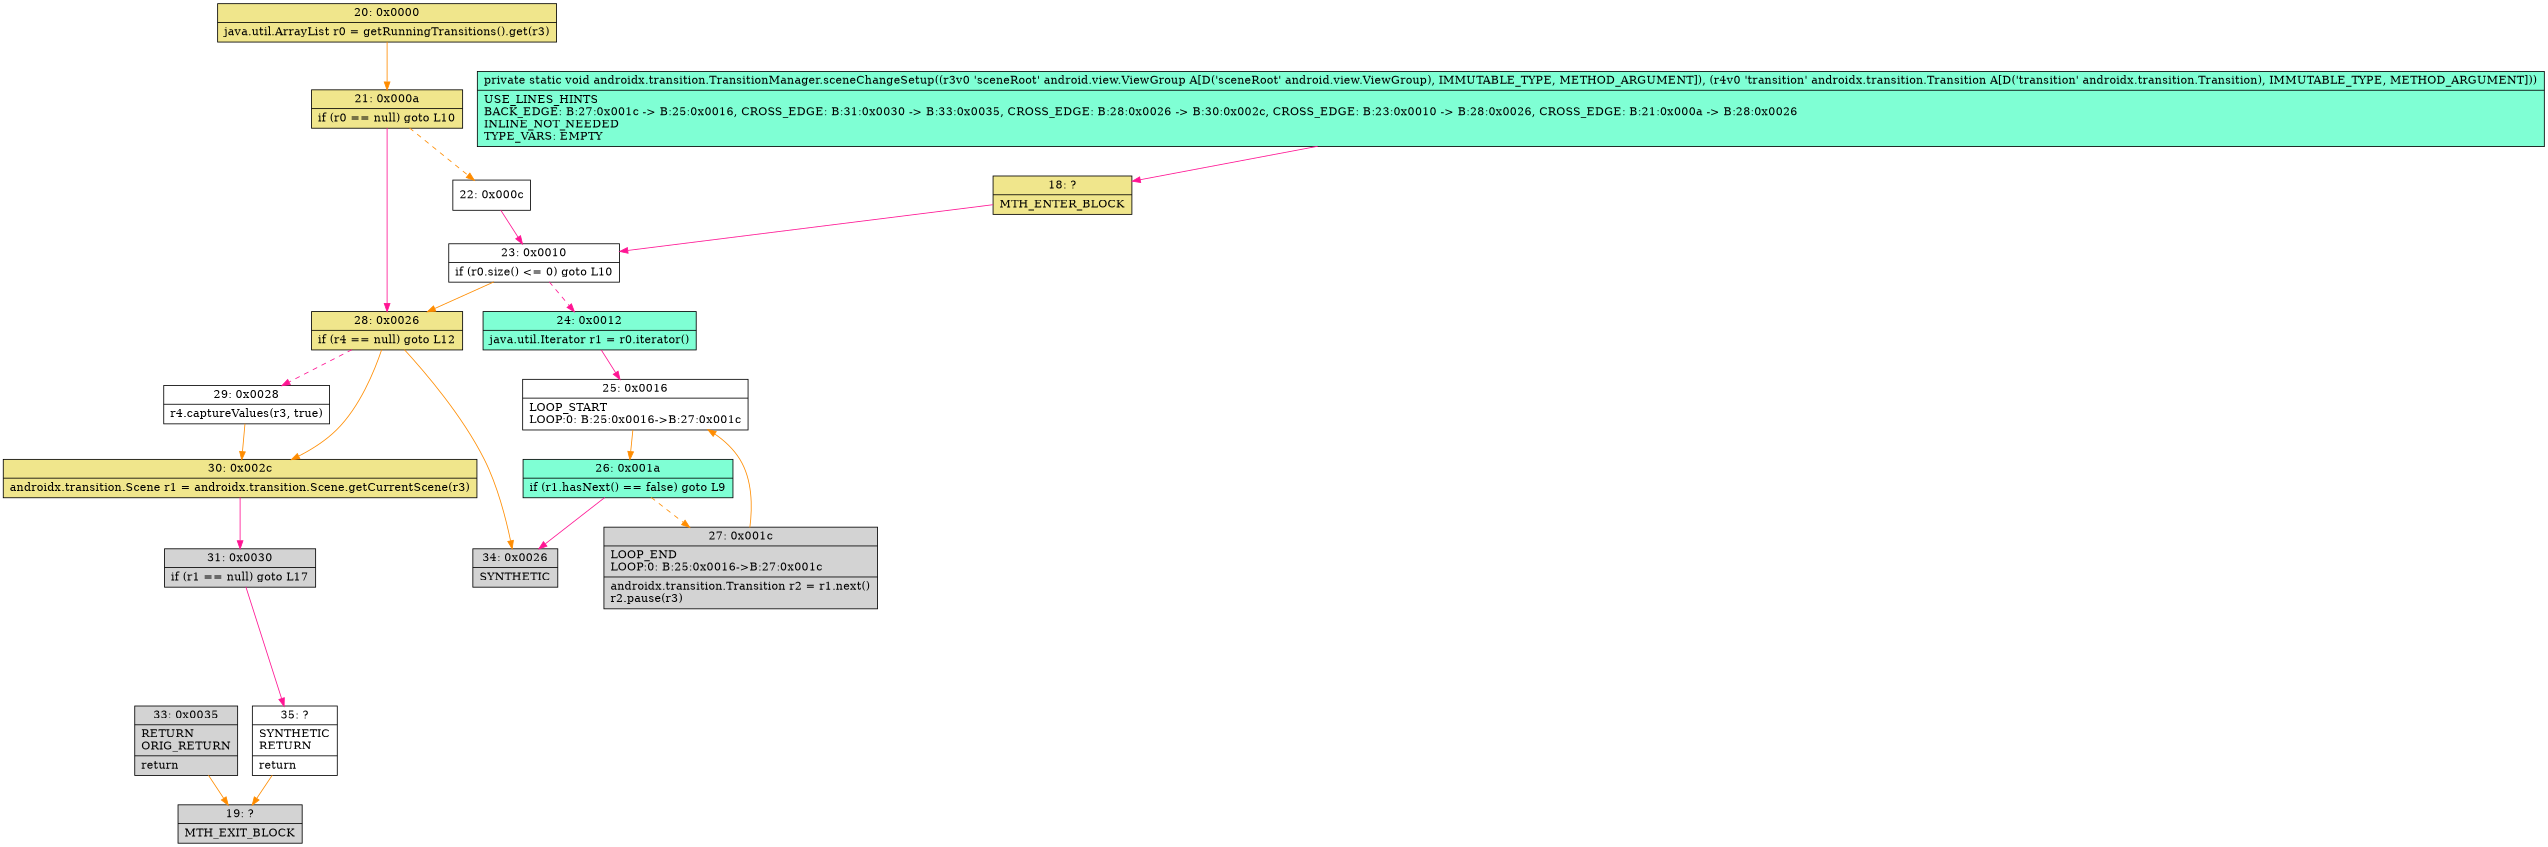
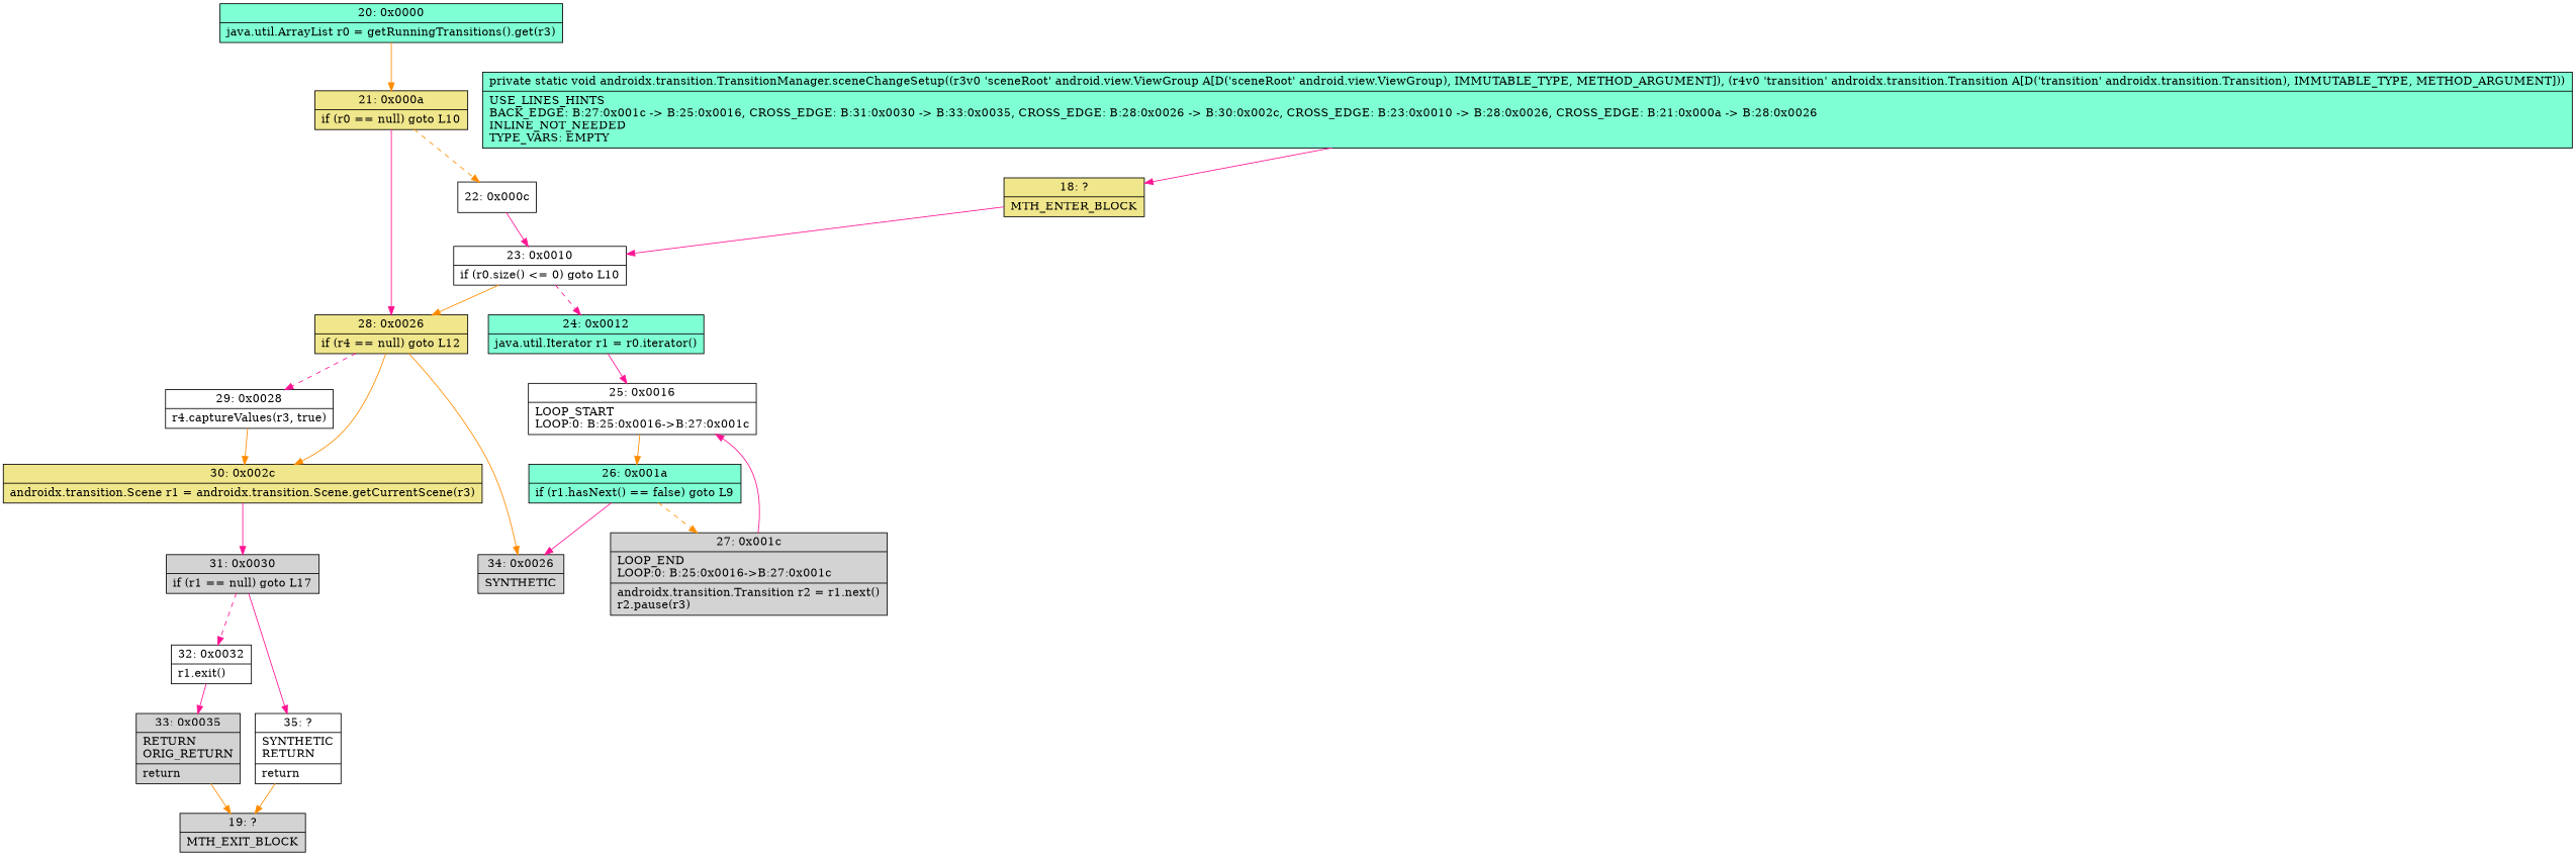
  digraph {
    node [fillcolor=white shape=record style=filled]
    edge [color=deeppink]
    n1 [fillcolor=khaki label="{18\:\ ?|MTH_ENTER_BLOCK\l}"]
    n2 [label="{23\:\ 0x0010|if (r0.size() \<= 0) goto L10\l}"]
-   n3 [fillcolor=khaki label="{20\:\ 0x0000|java.util.ArrayList r0 = getRunningTransitions().get(r3)\l}"]
+   n3 [fillcolor=aquamarine label="{20\:\ 0x0000|java.util.ArrayList r0 = getRunningTransitions().get(r3)\l}"]
    n4 [fillcolor=khaki label="{21\:\ 0x000a|if (r0 == null) goto L10\l}"]
    n5 [label="{22\:\ 0x000c}"]
    n6 [fillcolor=khaki label="{28\:\ 0x0026|if (r4 == null) goto L12\l}"]
    n7 [fillcolor=lightgrey label="{34\:\ 0x0026|SYNTHETIC\l}"]
    n8 [label="{29\:\ 0x0028|r4.captureValues(r3, true)\l}"]
    n9 [fillcolor=khaki label="{30\:\ 0x002c|androidx.transition.Scene r1 = androidx.transition.Scene.getCurrentScene(r3)\l}"]
    n10 [fillcolor=aquamarine label="{24\:\ 0x0012|java.util.Iterator r1 = r0.iterator()\l}"]
    n11 [label="{25\:\ 0x0016|LOOP_START\lLOOP:0: B:25:0x0016\-\>B:27:0x001c\l}"]
    n12 [fillcolor=aquamarine label="{26\:\ 0x001a|if (r1.hasNext() == false) goto L9\l}"]
    n13 [fillcolor=lightgrey label="{27\:\ 0x001c|LOOP_END\lLOOP:0: B:25:0x0016\-\>B:27:0x001c\l|androidx.transition.Transition r2 = r1.next()\lr2.pause(r3)\l}"]
    n14 [fillcolor=lightgrey label="{31\:\ 0x0030|if (r1 == null) goto L17\l}"]
+   n15 [label="{32\:\ 0x0032|r1.exit()\l}"]
    n16 [label="{35\:\ ?|SYNTHETIC\lRETURN\l|return\l}"]
    n17 [fillcolor=lightgrey label="{33\:\ 0x0035|RETURN\lORIG_RETURN\l|return\l}"]
    n18 [fillcolor=lightgrey label="{19\:\ ?|MTH_EXIT_BLOCK\l}"]
    n19 [fillcolor=aquamarine label="{private static void androidx.transition.TransitionManager.sceneChangeSetup((r3v0 'sceneRoot' android.view.ViewGroup A[D('sceneRoot' android.view.ViewGroup), IMMUTABLE_TYPE, METHOD_ARGUMENT]), (r4v0 'transition' androidx.transition.Transition A[D('transition' androidx.transition.Transition), IMMUTABLE_TYPE, METHOD_ARGUMENT]))  | USE_LINES_HINTS\lBACK_EDGE: B:27:0x001c \-\> B:25:0x0016, CROSS_EDGE: B:31:0x0030 \-\> B:33:0x0035, CROSS_EDGE: B:28:0x0026 \-\> B:30:0x002c, CROSS_EDGE: B:23:0x0010 \-\> B:28:0x0026, CROSS_EDGE: B:21:0x000a \-\> B:28:0x0026\lINLINE_NOT_NEEDED\lTYPE_VARS: EMPTY\l}"]
    n1 -> n2
    n2 -> n6 [color=darkorange]
    n2 -> n10 [style=dashed]
    n3 -> n4 [color=darkorange]
    n4 -> n5 [color=darkorange style=dashed]
    n4 -> n6
    n5 -> n2
    n6 -> n7 [color=darkorange]
    n6 -> n8 [style=dashed]
    n6 -> n9 [color=darkorange]
    n8 -> n9 [color=darkorange]
    n9 -> n14
    n10 -> n11
    n11 -> n12 [color=darkorange]
    n12 -> n7
    n12 -> n13 [color=darkorange style=dashed]
-   n13 -> n11 [color=darkorange]
+   n13 -> n11
+   n14 -> n15 [style=dashed]
    n14 -> n16
+   n15 -> n17
    n16 -> n18 [color=darkorange]
    n17 -> n18 [color=darkorange]
    n19 -> n1
  }
